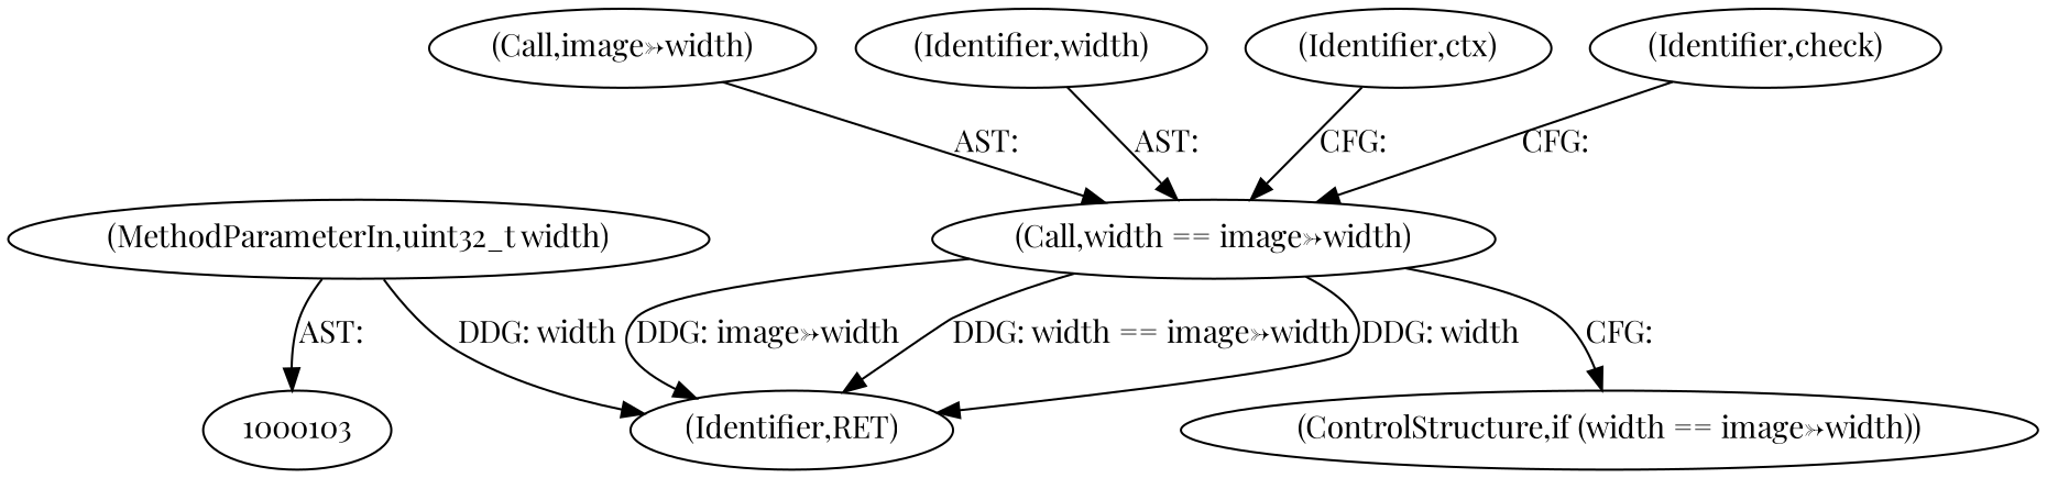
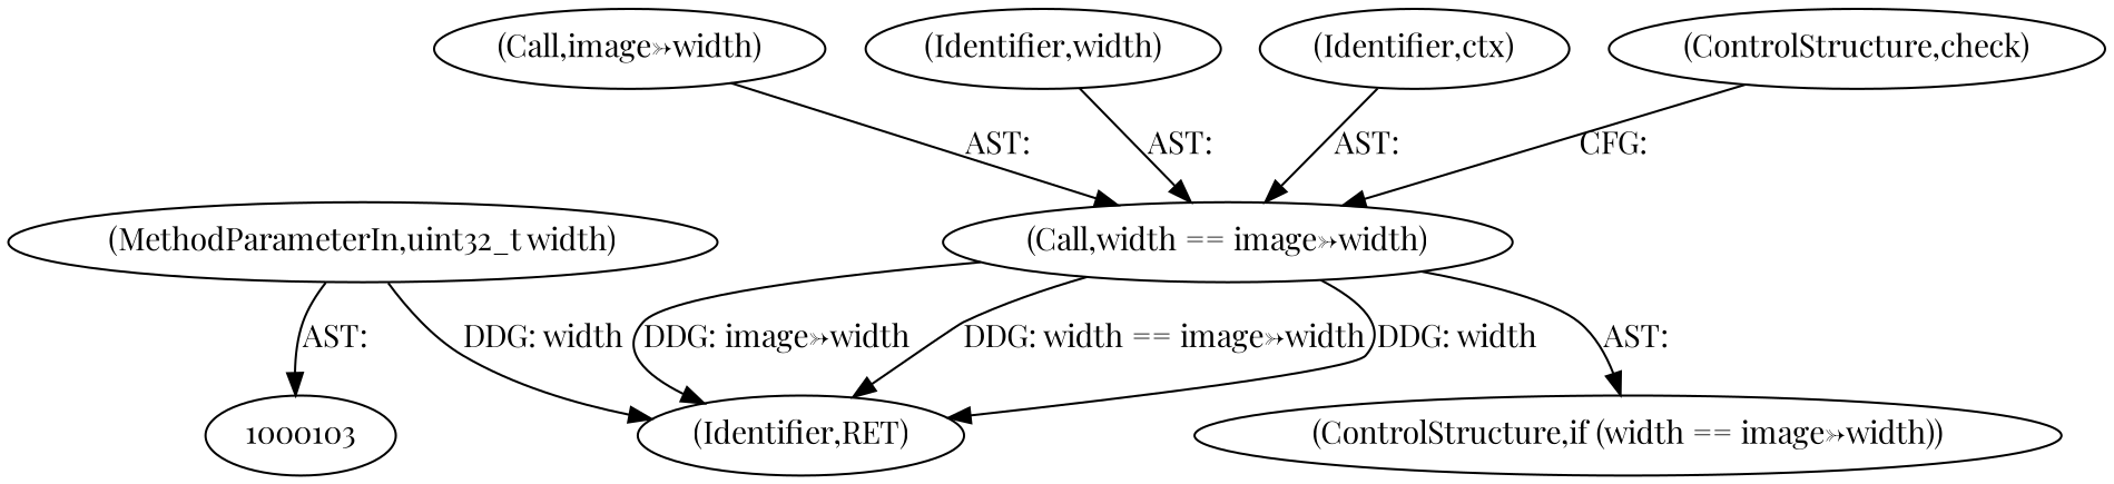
  digraph {
    fontname="Playfair Display"
    node [fontname="Playfair Display"]
    edge [fontname="Playfair Display"]
    n1 [label="(Call,width == image->width)"]
    n2 [label="(ControlStructure,if (width == image->width))"]
    n3 [label="(Identifier,RET)"]
    n4 [label="(Call,image->width)"]
    n5 [label="(MethodParameterIn,uint32_t width)"]
    1000103
    n7 [label="(Identifier,width)"]
    n8 [label="(Identifier,ctx)"]
-   n9 [label="(Identifier,check)"]
-   n1 -> n2 [label="CFG: "]
+   n9 [label="(ControlStructure,check)"]
+   n1 -> n2 [label="AST: "]
    n1 -> n3 [label="DDG: image->width"]
    n1 -> n3 [label="DDG: width == image->width"]
    n1 -> n3 [label="DDG: width"]
    n4 -> n1 [label="AST: "]
    n5 -> n3 [label="DDG: width"]
    n5 -> 1000103 [label="AST: "]
    n7 -> n1 [label="AST: "]
-   n8 -> n1 [label="CFG: "]
+   n8 -> n1 [label="AST: "]
    n9 -> n1 [label="CFG: "]
  }
